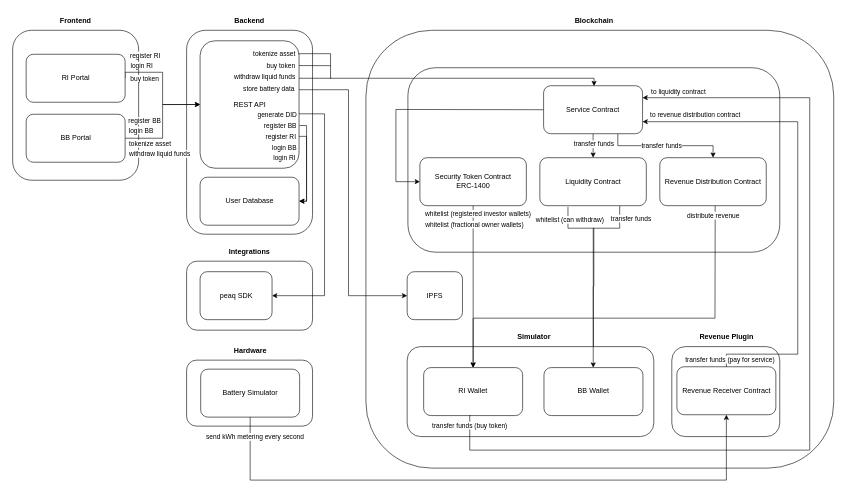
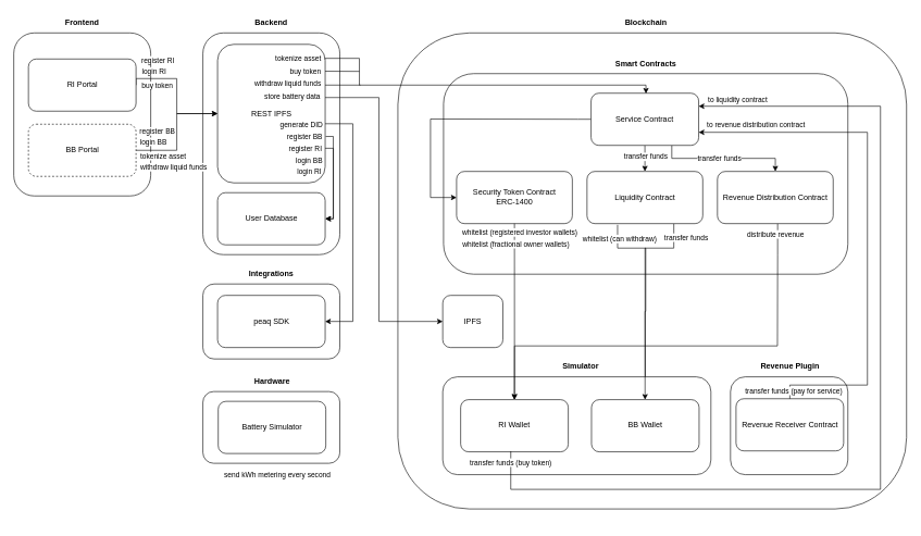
  <mxCell id="0" />
  <mxCell id="1" parent="0" />
  <mxCell id="2" value="" style="rounded=1;whiteSpace=wrap;html=1;" vertex="1" parent="1"><mxGeometry x="609" y="50" width="780" height="730" as="geometry" /></mxCell>
  <mxCell id="3" value="" style="rounded=1;whiteSpace=wrap;html=1;" vertex="1" parent="1"><mxGeometry x="679" y="112.43" width="620" height="307.57" as="geometry" /></mxCell>
  <mxCell id="4" value="" style="rounded=1;whiteSpace=wrap;html=1;" vertex="1" parent="1"><mxGeometry x="310" y="435" width="210" height="115" as="geometry" /></mxCell>
  <mxCell id="5" value="" style="rounded=1;whiteSpace=wrap;html=1;" vertex="1" parent="1"><mxGeometry x="20" y="50" width="210" height="250" as="geometry" /></mxCell>
  <mxCell id="6" value="" style="rounded=1;whiteSpace=wrap;html=1;" vertex="1" parent="1"><mxGeometry x="310" y="50" width="210" height="340" as="geometry" /></mxCell>
  <mxCell id="7" value="Frontend" style="text;html=1;strokeColor=none;fillColor=none;align=center;verticalAlign=middle;whiteSpace=wrap;rounded=0;fontStyle=1" vertex="1" parent="1"><mxGeometry x="95" y="20" width="60" height="30" as="geometry" /></mxCell>
  <mxCell id="8" value="Backend" style="text;html=1;strokeColor=none;fillColor=none;align=center;verticalAlign=middle;whiteSpace=wrap;rounded=0;fontStyle=1" vertex="1" parent="1"><mxGeometry x="385" y="20" width="60" height="30" as="geometry" /></mxCell>
  <mxCell id="9" value="Blockchain" style="text;html=1;strokeColor=none;fillColor=none;align=center;verticalAlign=middle;whiteSpace=wrap;rounded=0;fontStyle=1" vertex="1" parent="1"><mxGeometry x="936.5" y="20" width="105" height="30" as="geometry" /></mxCell>
  <mxCell id="10" style="edgeStyle=orthogonalEdgeStyle;rounded=0;orthogonalLoop=1;jettySize=auto;html=1;exitX=1;exitY=0.5;exitDx=0;exitDy=0;entryX=0;entryY=0.5;entryDx=0;entryDy=0;" edge="1" parent="1" source="11" target="25"><mxGeometry relative="1" as="geometry"><mxPoint x="330" y="395" as="targetPoint" /><Array as="points"><mxPoint x="270" y="120" /><mxPoint x="270" y="174" /><mxPoint x="333" y="174" /></Array></mxGeometry></mxCell>
  <mxCell id="11" value="RI Portal" style="rounded=1;whiteSpace=wrap;html=1;" vertex="1" parent="1"><mxGeometry x="42.5" y="90" width="165" height="80" as="geometry" /></mxCell>
  <mxCell id="12" style="edgeStyle=orthogonalEdgeStyle;rounded=0;orthogonalLoop=1;jettySize=auto;html=1;entryX=0;entryY=0.5;entryDx=0;entryDy=0;" edge="1" parent="1" source="13" target="25"><mxGeometry relative="1" as="geometry" /></mxCell>
- <mxCell id="13" value="BB Portal" style="rounded=1;whiteSpace=wrap;html=1;" vertex="1" parent="1"><mxGeometry x="42.5" y="190" width="165" height="80" as="geometry" /></mxCell>
+ <mxCell id="13" value="BB Portal" style="rounded=1;whiteSpace=wrap;html=1;dashed=1;" vertex="1" parent="1"><mxGeometry x="42.5" y="190" width="165" height="80" as="geometry" /></mxCell>
  <mxCell id="14" style="edgeStyle=orthogonalEdgeStyle;rounded=0;orthogonalLoop=1;jettySize=auto;html=1;exitX=0.5;exitY=1;exitDx=0;exitDy=0;" edge="1" parent="1" source="19" target="22"><mxGeometry relative="1" as="geometry" /></mxCell>
  <mxCell id="15" value="transfer funds" style="edgeLabel;html=1;align=center;verticalAlign=middle;resizable=0;points=[];" connectable="0" vertex="1" parent="14"><mxGeometry x="-0.142" y="1" relative="1" as="geometry"><mxPoint as="offset" /></mxGeometry></mxCell>
  <mxCell id="16" style="edgeStyle=orthogonalEdgeStyle;rounded=0;orthogonalLoop=1;jettySize=auto;html=1;exitX=0.75;exitY=1;exitDx=0;exitDy=0;entryX=0.5;entryY=0;entryDx=0;entryDy=0;" edge="1" parent="1" source="19" target="23"><mxGeometry relative="1" as="geometry" /></mxCell>
  <mxCell id="17" value="transfer funds" style="edgeLabel;html=1;align=center;verticalAlign=middle;resizable=0;points=[];" connectable="0" vertex="1" parent="16"><mxGeometry x="-0.075" relative="1" as="geometry"><mxPoint as="offset" /></mxGeometry></mxCell>
  <mxCell id="18" style="edgeStyle=orthogonalEdgeStyle;rounded=0;orthogonalLoop=1;jettySize=auto;html=1;entryX=0;entryY=0.5;entryDx=0;entryDy=0;exitX=0;exitY=0.5;exitDx=0;exitDy=0;" edge="1" parent="1" source="19" target="20"><mxGeometry relative="1" as="geometry"><Array as="points"><mxPoint x="885" y="182" /><mxPoint x="659" y="182" /><mxPoint x="659" y="302" /></Array></mxGeometry></mxCell>
  <mxCell id="19" value="Service Contract" style="rounded=1;whiteSpace=wrap;html=1;" vertex="1" parent="1"><mxGeometry x="905.25" y="142.43" width="165" height="80" as="geometry" /></mxCell>
  <mxCell id="20" value="Security Token Contract&lt;br&gt;ERC-1400" style="rounded=1;whiteSpace=wrap;html=1;" vertex="1" parent="1"><mxGeometry x="699" y="262.43" width="177.5" height="80" as="geometry" /></mxCell>
  <mxCell id="21" style="edgeStyle=orthogonalEdgeStyle;rounded=0;orthogonalLoop=1;jettySize=auto;html=1;exitX=0.75;exitY=1;exitDx=0;exitDy=0;entryX=0.5;entryY=0;entryDx=0;entryDy=0;" edge="1" parent="1" source="22" target="34"><mxGeometry relative="1" as="geometry"><Array as="points"><mxPoint x="1032" y="380" /><mxPoint x="988" y="380" /><mxPoint x="988" y="390" /><mxPoint x="988" y="390" /></Array></mxGeometry></mxCell>
  <mxCell id="22" value="Liquidity Contract" style="rounded=1;whiteSpace=wrap;html=1;" vertex="1" parent="1"><mxGeometry x="899" y="262.43" width="177.5" height="80" as="geometry" /></mxCell>
  <mxCell id="23" value="Revenue Distribution Contract" style="rounded=1;whiteSpace=wrap;html=1;" vertex="1" parent="1"><mxGeometry x="1099" y="262.43" width="177.5" height="80" as="geometry" /></mxCell>
  <mxCell id="24" style="edgeStyle=orthogonalEdgeStyle;rounded=0;orthogonalLoop=1;jettySize=auto;html=1;exitX=0.994;exitY=0.573;exitDx=0;exitDy=0;entryX=1;entryY=0.5;entryDx=0;entryDy=0;exitPerimeter=0;" edge="1" parent="1" source="25" target="28"><mxGeometry relative="1" as="geometry"><Array as="points"><mxPoint x="540" y="189" /><mxPoint x="540" y="492" /></Array></mxGeometry></mxCell>
- <mxCell id="25" value="REST API" style="rounded=1;whiteSpace=wrap;html=1;" vertex="1" parent="1"><mxGeometry x="332.5" y="67.5" width="165" height="212.5" as="geometry" /></mxCell>
+ <mxCell id="25" value="REST IPFS" style="rounded=1;whiteSpace=wrap;html=1;" vertex="1" parent="1"><mxGeometry x="332.5" y="67.5" width="165" height="212.5" as="geometry" /></mxCell>
  <mxCell id="26" value="User Database" style="rounded=1;whiteSpace=wrap;html=1;" vertex="1" parent="1"><mxGeometry x="332.5" y="295" width="165" height="80" as="geometry" /></mxCell>
  <mxCell id="27" style="edgeStyle=orthogonalEdgeStyle;rounded=0;orthogonalLoop=1;jettySize=auto;html=1;entryX=1;entryY=0.5;entryDx=0;entryDy=0;exitX=1.005;exitY=0.665;exitDx=0;exitDy=0;exitPerimeter=0;" edge="1" parent="1" source="25" target="26"><mxGeometry relative="1" as="geometry"><Array as="points"><mxPoint x="510" y="209" /><mxPoint x="510" y="335" /></Array></mxGeometry></mxCell>
- <mxCell id="28" value="peaq SDK" style="rounded=1;whiteSpace=wrap;html=1;" vertex="1" parent="1"><mxGeometry x="332.5" y="452.5" width="120" height="80" as="geometry" /></mxCell>
+ <mxCell id="28" value="peaq SDK" style="rounded=1;whiteSpace=wrap;html=1;" vertex="1" parent="1"><mxGeometry x="332.5" y="452.5" width="165" height="80" as="geometry" /></mxCell>
  <mxCell id="29" value="Integrations" style="text;html=1;strokeColor=none;fillColor=none;align=center;verticalAlign=middle;whiteSpace=wrap;rounded=0;fontStyle=1" vertex="1" parent="1"><mxGeometry x="385" y="405" width="60" height="30" as="geometry" /></mxCell>
+ <mxCell id="30" value="Smart Contracts" style="text;html=1;strokeColor=none;fillColor=none;align=center;verticalAlign=middle;whiteSpace=wrap;rounded=0;fontStyle=1" vertex="1" parent="1"><mxGeometry x="936.5" y="82.43" width="105" height="30" as="geometry" /></mxCell>
  <mxCell id="31" value="" style="rounded=1;whiteSpace=wrap;html=1;" vertex="1" parent="1"><mxGeometry x="677.75" y="577.43" width="411.25" height="150" as="geometry" /></mxCell>
  <mxCell id="32" value="Simulator" style="text;html=1;strokeColor=none;fillColor=none;align=center;verticalAlign=middle;whiteSpace=wrap;rounded=0;fontStyle=1;shadow=1;" vertex="1" parent="1"><mxGeometry x="836.5" y="547.43" width="105" height="30" as="geometry" /></mxCell>
  <mxCell id="33" value="RI Wallet" style="rounded=1;whiteSpace=wrap;html=1;" vertex="1" parent="1"><mxGeometry x="705.25" y="612.43" width="165" height="80" as="geometry" /></mxCell>
  <mxCell id="34" value="BB Wallet" style="rounded=1;whiteSpace=wrap;html=1;" vertex="1" parent="1"><mxGeometry x="905.88" y="612.43" width="165" height="80" as="geometry" /></mxCell>
  <mxCell id="35" value="register BB" style="edgeLabel;html=1;align=center;verticalAlign=middle;resizable=0;points=[];" connectable="0" vertex="1" parent="1"><mxGeometry x="475.001" y="199.005" as="geometry"><mxPoint x="-10" y="10" as="offset" /></mxGeometry></mxCell>
  <mxCell id="36" style="edgeStyle=orthogonalEdgeStyle;rounded=0;orthogonalLoop=1;jettySize=auto;html=1;exitX=1;exitY=0.107;exitDx=0;exitDy=0;exitPerimeter=0;entryX=0.51;entryY=0.007;entryDx=0;entryDy=0;entryPerimeter=0;" edge="1" parent="1" source="25" target="19"><mxGeometry relative="1" as="geometry"><mxPoint x="500" y="90" as="sourcePoint" /><Array as="points"><mxPoint x="498" y="89" /><mxPoint x="550" y="89" /><mxPoint x="550" y="130" /><mxPoint x="990" y="130" /><mxPoint x="990" y="142" /><mxPoint x="989" y="142" /></Array></mxGeometry></mxCell>
  <mxCell id="37" value="tokenize asset" style="edgeLabel;html=1;align=center;verticalAlign=middle;resizable=0;points=[];" connectable="0" vertex="1" parent="1"><mxGeometry x="454" y="189.998" as="geometry"><mxPoint x="1" y="-100" as="offset" /></mxGeometry></mxCell>
  <mxCell id="38" value="withdraw liquid funds" style="edgeLabel;html=1;align=center;verticalAlign=middle;resizable=0;points=[];" connectable="0" vertex="1" parent="1"><mxGeometry x="441" y="128.998" as="geometry"><mxPoint x="-2" y="-1" as="offset" /></mxGeometry></mxCell>
  <mxCell id="39" value="buy token" style="edgeLabel;html=1;align=center;verticalAlign=middle;resizable=0;points=[];" connectable="0" vertex="1" parent="1"><mxGeometry x="239" y="130.998" as="geometry" /></mxCell>
  <mxCell id="40" value="tokenize asset" style="edgeLabel;html=1;align=center;verticalAlign=middle;resizable=0;points=[];" connectable="0" vertex="1" parent="1"><mxGeometry x="246" y="242.998" as="geometry"><mxPoint x="2" y="-4" as="offset" /></mxGeometry></mxCell>
  <mxCell id="41" value="withdraw liquid funds" style="edgeLabel;html=1;align=center;verticalAlign=middle;resizable=0;points=[];" connectable="0" vertex="1" parent="1"><mxGeometry x="262" y="259.998" as="geometry"><mxPoint x="2" y="-4" as="offset" /></mxGeometry></mxCell>
  <mxCell id="42" value="buy token" style="edgeLabel;html=1;align=center;verticalAlign=middle;resizable=0;points=[];" connectable="0" vertex="1" parent="1"><mxGeometry x="465" y="208.998" as="geometry"><mxPoint x="1" y="-100" as="offset" /></mxGeometry></mxCell>
  <mxCell id="43" style="edgeStyle=orthogonalEdgeStyle;rounded=0;orthogonalLoop=1;jettySize=auto;html=1;exitX=0.52;exitY=1.004;exitDx=0;exitDy=0;exitPerimeter=0;entryX=0.5;entryY=0;entryDx=0;entryDy=0;" edge="1" parent="1" source="23" target="33"><mxGeometry relative="1" as="geometry"><Array as="points"><mxPoint x="1191" y="390" /><mxPoint x="1191" y="530" /><mxPoint x="788" y="530" /></Array></mxGeometry></mxCell>
  <mxCell id="44" value="distribute revenue" style="edgeLabel;html=1;align=center;verticalAlign=middle;resizable=0;points=[];" connectable="0" vertex="1" parent="43"><mxGeometry x="-0.949" y="-1" relative="1" as="geometry"><mxPoint x="-3" y="-1" as="offset" /></mxGeometry></mxCell>
  <mxCell id="45" style="edgeStyle=orthogonalEdgeStyle;rounded=0;orthogonalLoop=1;jettySize=auto;html=1;exitX=0.264;exitY=1.024;exitDx=0;exitDy=0;exitPerimeter=0;" edge="1" parent="1" source="22" target="34"><mxGeometry relative="1" as="geometry"><Array as="points"><mxPoint x="946" y="380" /><mxPoint x="989" y="380" /><mxPoint x="989" y="477" /><mxPoint x="988" y="477" /></Array></mxGeometry></mxCell>
  <mxCell id="46" value="whitelist (can withdraw)" style="edgeLabel;html=1;align=center;verticalAlign=middle;resizable=0;points=[];" connectable="0" vertex="1" parent="45"><mxGeometry x="-0.822" y="1" relative="1" as="geometry"><mxPoint x="2" y="-7" as="offset" /></mxGeometry></mxCell>
  <mxCell id="47" style="edgeStyle=orthogonalEdgeStyle;rounded=0;orthogonalLoop=1;jettySize=auto;html=1;entryX=0.5;entryY=0;entryDx=0;entryDy=0;exitX=0.5;exitY=1;exitDx=0;exitDy=0;" edge="1" parent="1" target="33"><mxGeometry relative="1" as="geometry"><Array as="points"><mxPoint x="788" y="530" /><mxPoint x="788" y="612" /></Array><mxPoint x="787.75" y="342.43" as="sourcePoint" /><mxPoint x="782.13" y="612.43" as="targetPoint" /></mxGeometry></mxCell>
  <mxCell id="48" value="whitelist (fractional owner wallets)" style="edgeLabel;html=1;align=center;verticalAlign=middle;resizable=0;points=[];" connectable="0" vertex="1" parent="47"><mxGeometry x="-0.843" relative="1" as="geometry"><mxPoint x="2" y="10" as="offset" /></mxGeometry></mxCell>
  <mxCell id="49" value="transfer funds" style="edgeLabel;html=1;align=center;verticalAlign=middle;resizable=0;points=[];" connectable="0" vertex="1" parent="1"><mxGeometry x="1050.497" y="363.998" as="geometry" /></mxCell>
  <mxCell id="50" style="edgeStyle=orthogonalEdgeStyle;rounded=0;orthogonalLoop=1;jettySize=auto;html=1;entryX=1;entryY=0.25;entryDx=0;entryDy=0;exitX=0.5;exitY=1;exitDx=0;exitDy=0;" edge="1" parent="1" target="19"><mxGeometry relative="1" as="geometry"><mxPoint x="782.13" y="691.43" as="sourcePoint" /><mxPoint x="1070.25" y="180" as="targetPoint" /><Array as="points"><mxPoint x="782" y="750" /><mxPoint x="1349" y="750" /><mxPoint x="1349" y="162" /></Array></mxGeometry></mxCell>
  <mxCell id="51" value="transfer funds (buy token)" style="edgeLabel;html=1;align=center;verticalAlign=middle;resizable=0;points=[];" connectable="0" vertex="1" parent="50"><mxGeometry x="-0.977" y="-1" relative="1" as="geometry"><mxPoint as="offset" /></mxGeometry></mxCell>
  <mxCell id="52" value="generate DID" style="edgeLabel;html=1;align=center;verticalAlign=middle;resizable=0;points=[];" connectable="0" vertex="1" parent="1"><mxGeometry x="460" y="190.999" as="geometry" /></mxCell>
  <mxCell id="53" value="register RI" style="edgeLabel;html=1;align=center;verticalAlign=middle;resizable=0;points=[];" connectable="0" vertex="1" parent="1"><mxGeometry x="476.001" y="217.005" as="geometry"><mxPoint x="-10" y="10" as="offset" /></mxGeometry></mxCell>
  <mxCell id="54" value="login BB" style="edgeLabel;html=1;align=center;verticalAlign=middle;resizable=0;points=[];" connectable="0" vertex="1" parent="1"><mxGeometry x="482.001" y="235.005" as="geometry"><mxPoint x="-10" y="10" as="offset" /></mxGeometry></mxCell>
  <mxCell id="55" value="login RI" style="edgeLabel;html=1;align=center;verticalAlign=middle;resizable=0;points=[];" connectable="0" vertex="1" parent="1"><mxGeometry x="482.001" y="251.995" as="geometry"><mxPoint x="-10" y="10" as="offset" /></mxGeometry></mxCell>
  <mxCell id="56" style="edgeStyle=orthogonalEdgeStyle;rounded=0;orthogonalLoop=1;jettySize=auto;html=1;entryX=1;entryY=0.5;entryDx=0;entryDy=0;exitX=1;exitY=0.75;exitDx=0;exitDy=0;" edge="1" parent="1" source="25"><mxGeometry relative="1" as="geometry"><Array as="points"><mxPoint x="510" y="227" /><mxPoint x="510" y="335" /></Array><mxPoint x="498" y="230" as="sourcePoint" /><mxPoint x="498" y="335" as="targetPoint" /></mxGeometry></mxCell>
  <mxCell id="57" value="" style="rounded=1;whiteSpace=wrap;html=1;" vertex="1" parent="1"><mxGeometry x="1119" y="577.43" width="180" height="150" as="geometry" /></mxCell>
  <mxCell id="58" value="Revenue Plugin" style="text;html=1;strokeColor=none;fillColor=none;align=center;verticalAlign=middle;whiteSpace=wrap;rounded=0;fontStyle=1;shadow=1;" vertex="1" parent="1"><mxGeometry x="1157.5" y="547.43" width="105" height="30" as="geometry" /></mxCell>
  <mxCell id="59" value="Revenue Receiver Contract" style="rounded=1;whiteSpace=wrap;html=1;" vertex="1" parent="1"><mxGeometry x="1127.5" y="611" width="165" height="80" as="geometry" /></mxCell>
  <mxCell id="60" value="" style="rounded=1;whiteSpace=wrap;html=1;" vertex="1" parent="1"><mxGeometry x="310" y="600" width="210" height="110" as="geometry" /></mxCell>
  <mxCell id="61" value="Hardware" style="text;html=1;strokeColor=none;fillColor=none;align=center;verticalAlign=middle;whiteSpace=wrap;rounded=0;fontStyle=1;shadow=1;" vertex="1" parent="1"><mxGeometry x="363.5" y="570" width="105" height="30" as="geometry" /></mxCell>
  <mxCell id="62" value="Battery Simulator" style="rounded=1;whiteSpace=wrap;html=1;" vertex="1" parent="1"><mxGeometry x="333.5" y="615" width="165" height="80" as="geometry" /></mxCell>
- <mxCell id="63" style="edgeStyle=orthogonalEdgeStyle;rounded=0;orthogonalLoop=1;jettySize=auto;html=1;exitX=0.5;exitY=1;exitDx=0;exitDy=0;entryX=0.5;entryY=1;entryDx=0;entryDy=0;" edge="1" parent="1" source="62" target="59"><mxGeometry relative="1" as="geometry"><Array as="points"><mxPoint x="416" y="800" /><mxPoint x="1210" y="800" /></Array><mxPoint x="507" y="745" as="sourcePoint" /><mxPoint x="1170" y="780" as="targetPoint" /></mxGeometry></mxCell>
  <mxCell id="64" value="send kWh metering every second" style="edgeLabel;html=1;align=center;verticalAlign=middle;resizable=0;points=[];" connectable="0" vertex="1" parent="1"><mxGeometry x="423.003" y="727.428" as="geometry" /></mxCell>
  <mxCell id="65" style="edgeStyle=orthogonalEdgeStyle;rounded=0;orthogonalLoop=1;jettySize=auto;html=1;exitX=0.5;exitY=0;exitDx=0;exitDy=0;entryX=1;entryY=0.75;entryDx=0;entryDy=0;" edge="1" parent="1" source="59" target="19"><mxGeometry relative="1" as="geometry"><Array as="points"><mxPoint x="1210" y="590" /><mxPoint x="1329" y="590" /><mxPoint x="1329" y="202" /><mxPoint x="1070" y="202" /></Array><mxPoint x="455" y="705" as="sourcePoint" /><mxPoint x="1220" y="701" as="targetPoint" /></mxGeometry></mxCell>
  <mxCell id="66" value="transfer funds (pay for service)" style="edgeLabel;html=1;align=center;verticalAlign=middle;resizable=0;points=[];" connectable="0" vertex="1" parent="1"><mxGeometry x="1250.995" y="591.999" as="geometry"><mxPoint x="-35" y="7" as="offset" /></mxGeometry></mxCell>
  <mxCell id="67" value="whitelist (registered investor wallets)" style="edgeLabel;html=1;align=center;verticalAlign=middle;resizable=0;points=[];" connectable="0" vertex="1" parent="1"><mxGeometry x="795.999" y="355.997" as="geometry" /></mxCell>
  <mxCell id="68" value="to revenue distribution contract" style="edgeLabel;html=1;align=center;verticalAlign=middle;resizable=0;points=[];" connectable="0" vertex="1" parent="1"><mxGeometry x="1157" y="190.999" as="geometry" /></mxCell>
  <mxCell id="69" value="to liquidity contract" style="edgeLabel;html=1;align=center;verticalAlign=middle;resizable=0;points=[];" connectable="0" vertex="1" parent="1"><mxGeometry x="1129.5" y="151.999" as="geometry" /></mxCell>
  <mxCell id="70" value="IPFS" style="rounded=1;whiteSpace=wrap;html=1;" vertex="1" parent="1"><mxGeometry x="677.75" y="452.5" width="92.25" height="80" as="geometry" /></mxCell>
  <mxCell id="71" value="" style="endArrow=none;html=1;rounded=0;fontStyle=4;exitX=1;exitY=0.199;exitDx=0;exitDy=0;exitPerimeter=0;" edge="1" parent="1"><mxGeometry width="50" height="50" relative="1" as="geometry"><mxPoint x="497.5" y="108.788" as="sourcePoint" /><mxPoint x="550" y="109" as="targetPoint" /></mxGeometry></mxCell>
  <mxCell id="72" value="" style="endArrow=none;html=1;rounded=0;exitX=0.989;exitY=0.222;exitDx=0;exitDy=0;exitPerimeter=0;" edge="1" parent="1"><mxGeometry width="50" height="50" relative="1" as="geometry"><mxPoint x="497.5" y="130" as="sourcePoint" /><mxPoint x="551.5" y="130" as="targetPoint" /></mxGeometry></mxCell>
  <mxCell id="73" value="store battery data" style="edgeLabel;html=1;align=center;verticalAlign=middle;resizable=0;points=[];" connectable="0" vertex="1" parent="1"><mxGeometry x="443" y="155.998" as="geometry"><mxPoint x="3" y="-8" as="offset" /></mxGeometry></mxCell>
  <mxCell id="74" value="" style="endArrow=classic;html=1;rounded=0;exitX=1;exitY=0.384;exitDx=0;exitDy=0;exitPerimeter=0;entryX=0;entryY=0.5;entryDx=0;entryDy=0;edgeStyle=orthogonalEdgeStyle;" edge="1" parent="1" source="25" target="70"><mxGeometry width="50" height="50" relative="1" as="geometry"><mxPoint x="520" y="210" as="sourcePoint" /><mxPoint x="570" y="160" as="targetPoint" /><Array as="points"><mxPoint x="580" y="149" /><mxPoint x="580" y="492" /></Array></mxGeometry></mxCell>
  <mxCell id="75" value="login RI" style="edgeLabel;html=1;align=center;verticalAlign=middle;resizable=0;points=[];" connectable="0" vertex="1" parent="1"><mxGeometry x="234" y="108.998" as="geometry" /></mxCell>
  <mxCell id="76" value="register RI" style="edgeLabel;html=1;align=center;verticalAlign=middle;resizable=0;points=[];" connectable="0" vertex="1" parent="1"><mxGeometry x="240" y="91.998" as="geometry" /></mxCell>
  <mxCell id="77" value="login BB" style="edgeLabel;html=1;align=center;verticalAlign=middle;resizable=0;points=[];" connectable="0" vertex="1" parent="1"><mxGeometry x="233" y="216.998" as="geometry" /></mxCell>
  <mxCell id="78" value="register BB" style="edgeLabel;html=1;align=center;verticalAlign=middle;resizable=0;points=[];" connectable="0" vertex="1" parent="1"><mxGeometry x="239" y="200.998" as="geometry" /></mxCell>
